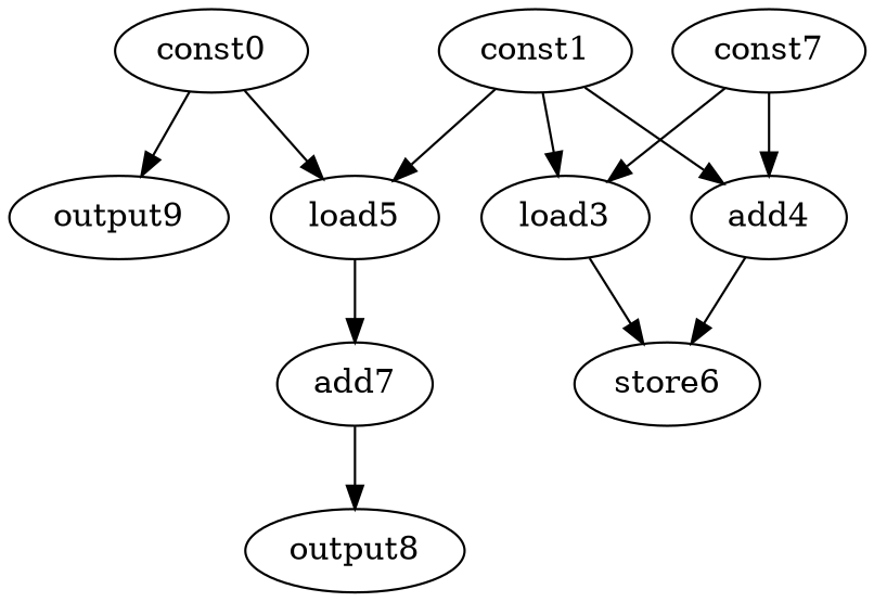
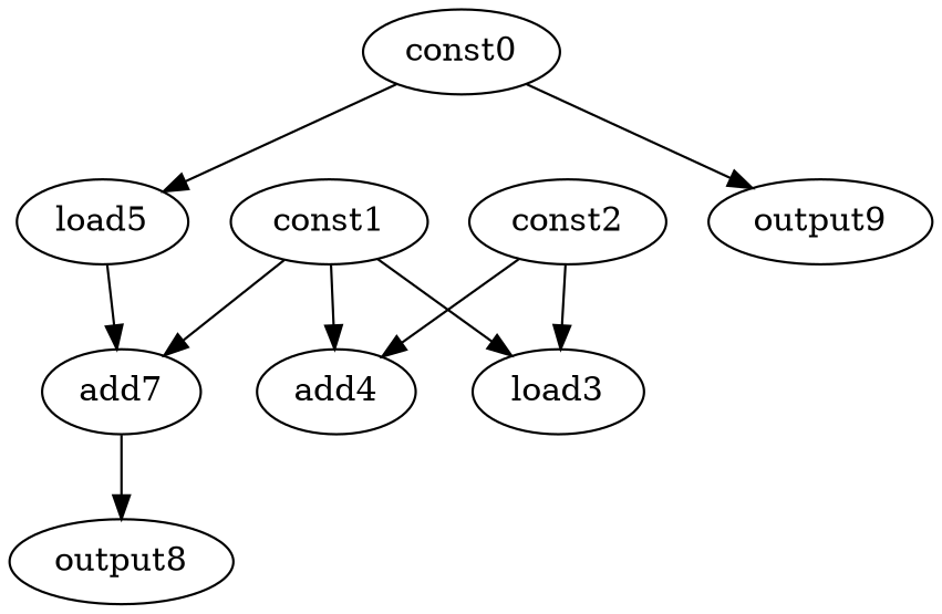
  digraph {
    fontname="DejaVu Serif"
    node [fontname="DejaVu Serif" opcode=const]
    edge [fontname="DejaVu Serif" operand=0]
    load5 [opcode=load]
    const0
    output9 [opcode=output]
    add7 [opcode=add]
    n5 [label=load3 opcode=mul]
    const1
    add4 [opcode=add]
-   store6 [opcode=store]
    output8 [opcode=output]
-   const2 [label=const7]
+   const2
    load5 -> add7 [operand=1]
    const0 -> load5
    const0 -> output9
    add7 -> output8
-   n5 -> store6
-   const1 -> load5
+   const1 -> add7
    const1 -> n5
    const1 -> add4
-   add4 -> store6 [operand=1]
    const2 -> n5 [operand=1]
    const2 -> add4 [operand=1]
  }
